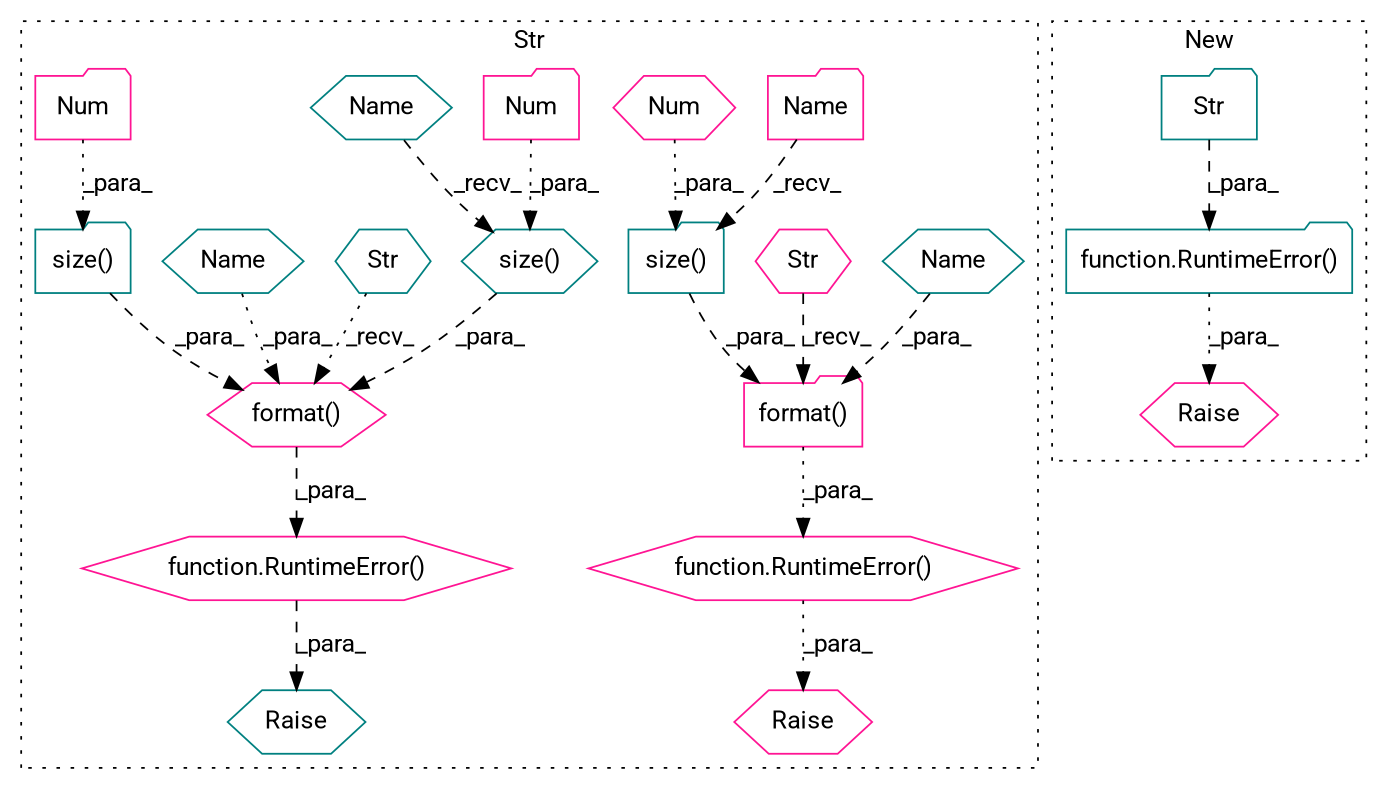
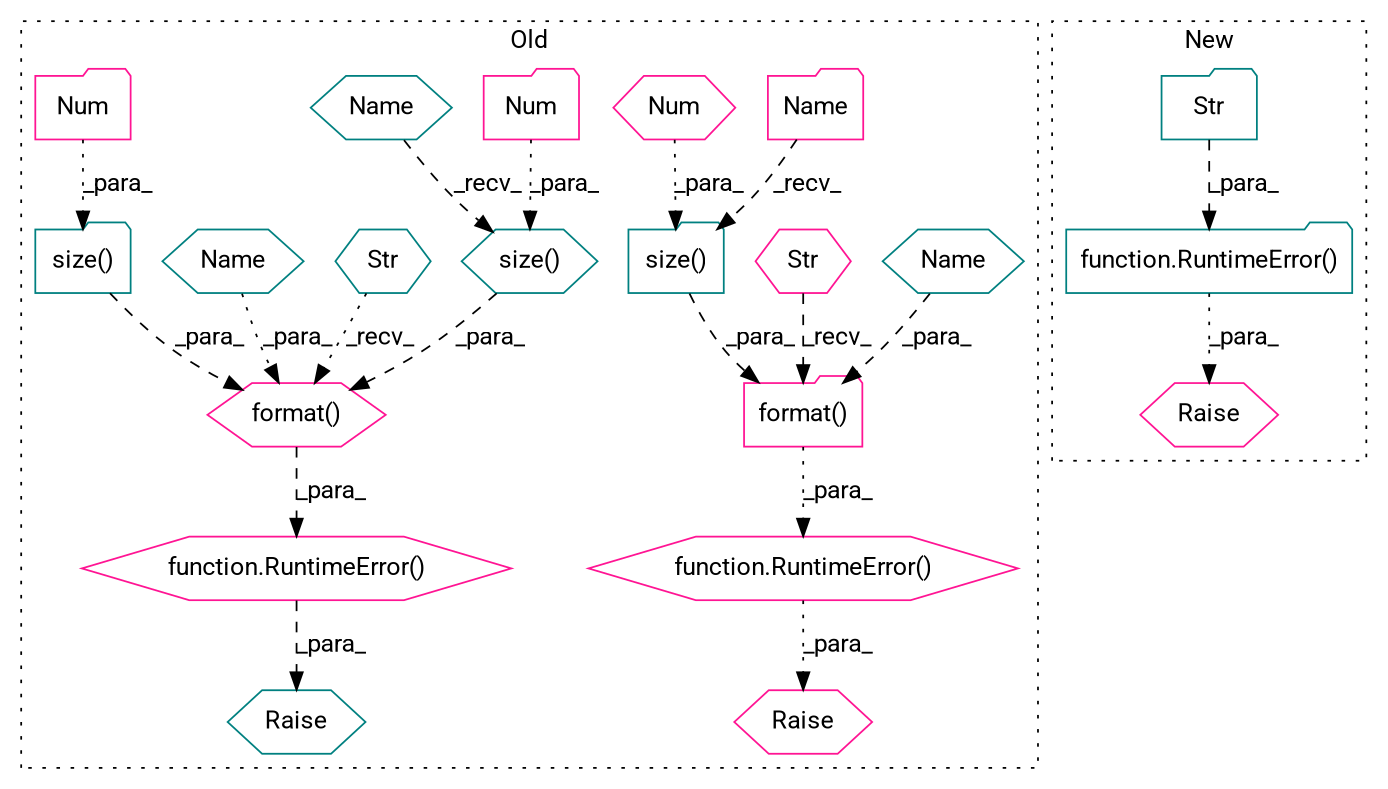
  digraph {
    fontname=Roboto
    node [a=75 l=6 shape=hexagon color=deeppink fontname=Roboto]
    edge [style=dashed fontname=Roboto]
    n1 [l="8,1" label="size()" s="9892,9901" shape=folder color=teal]
    n2 [a=91 label=Raise s=9753]
    n3 [l="89,18" label="format()" s="9789,9920" shape=folder]
    n4 [a=66 l=60 label=Str s=9789]
    n5 [a=76 l=1 label=Num s=9900]
    n6 [l="30,14" label="function.RuntimeError()" s="9759,9938"]
    n7 [l="87,18" label="format()" s="9537,9664"]
    n8 [a=66 l=58 label=Str s=9537 color=teal]
    n9 [l="8,1" label="size()" s="9654,9663" color=teal]
    n10 [a=91 label=Raise s=9501 color=teal]
    n11 [a=76 l=1 label=Num s=9662 shape=folder]
    n12 [l="30,14" label="function.RuntimeError()" s="9507,9682"]
    n13 [l="12,1" label="size()" s="9624,9637" shape=folder color=teal]
    n14 [a=76 l=1 label=Num s=9636 shape=folder]
    n15 [a=87 l=2 label=Name s=9892 shape=folder]
    n16 [a=87 l=2 label=Name s=9654 color=teal]
    n17 [a=87 l=12 label=Name s=9640 color=teal]
    n18 [a=87 l=12 label=Name s=9878 color=teal]
    n19 [l="30,14" label="function.RuntimeError()" s="9319,9444" shape=folder color=teal]
    n20 [a=66 l=95 label=Str s=9349 shape=folder color=teal]
    n21 [a=91 label=Raise s=9313]
    subgraph cluster_1 {
-     label=Str
+     label=Old
      style=dotted
      n1
      n2
      n3
      n4
      n5
      n6
      n7
      n8
      n9
      n10
      n11
      n12
      n13
      n14
      n15
      n16
      n17
      n18
    }
    subgraph cluster_2 {
      label=New
      style=dotted
      n19
      n20
      n21
    }
    n1 -> n3 [label=_para_]
    n3 -> n6 [label=_para_ style=dotted]
    n4 -> n3 [label=_recv_]
    n5 -> n1 [label=_para_ style=dotted]
    n6 -> n2 [label=_para_ style=dotted]
    n7 -> n12 [label=_para_]
    n8 -> n7 [label=_recv_ style=dotted]
    n9 -> n7 [label=_para_]
    n11 -> n9 [label=_para_ style=dotted]
    n12 -> n10 [label=_para_]
    n13 -> n7 [label=_para_]
    n14 -> n13 [label=_para_ style=dotted]
    n15 -> n1 [label=_recv_]
    n16 -> n9 [label=_recv_]
    n17 -> n7 [label=_para_ style=dotted]
    n18 -> n3 [label=_para_]
    n19 -> n21 [label=_para_ style=dotted]
    n20 -> n19 [label=_para_]
  }
